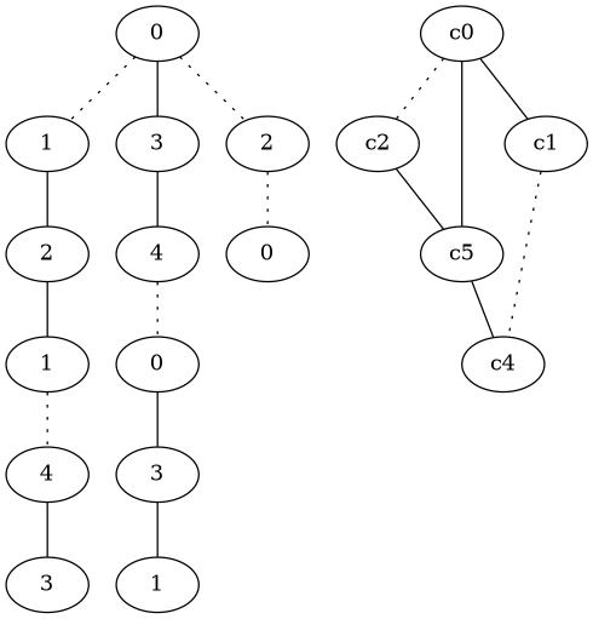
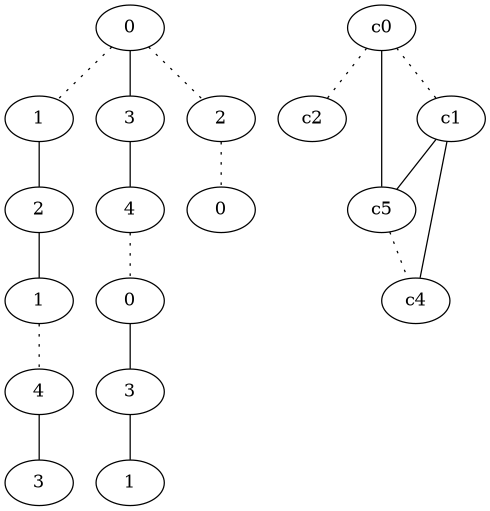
  graph {
    n1 [label=0]
    n2 [label=1]
    n3 [label=3]
    n4 [label=2]
    n5 [label=2]
    n6 [label=4]
    n7 [label=0]
    n8 [label=1]
    n9 [label=4]
    n10 [label=3]
    n11 [label=0]
    n12 [label=3]
    n13 [label=1]
    c0
    c1
    c2
    n17 [label=c5]
    c4
    n1 -- n2 [style=dotted]
    n1 -- n3
    n1 -- n4 [style=dotted]
    n2 -- n5
    n3 -- n6
    n4 -- n7 [style=dotted]
    n5 -- n8
    n6 -- n11 [style=dotted]
    n8 -- n9 [style=dotted]
    n9 -- n10
    n11 -- n12
    n12 -- n13
-   c0 -- c1 [style=solid]
+   c0 -- c1 [style=dotted]
    c0 -- c2 [style=dotted]
    c0 -- n17
-   c2 -- n17
-   c1 -- c4 [style=dotted]
-   n17 -- c4
+   c1 -- n17
+   c1 -- c4 [style=solid]
+   n17 -- c4 [style=dotted]
  }
